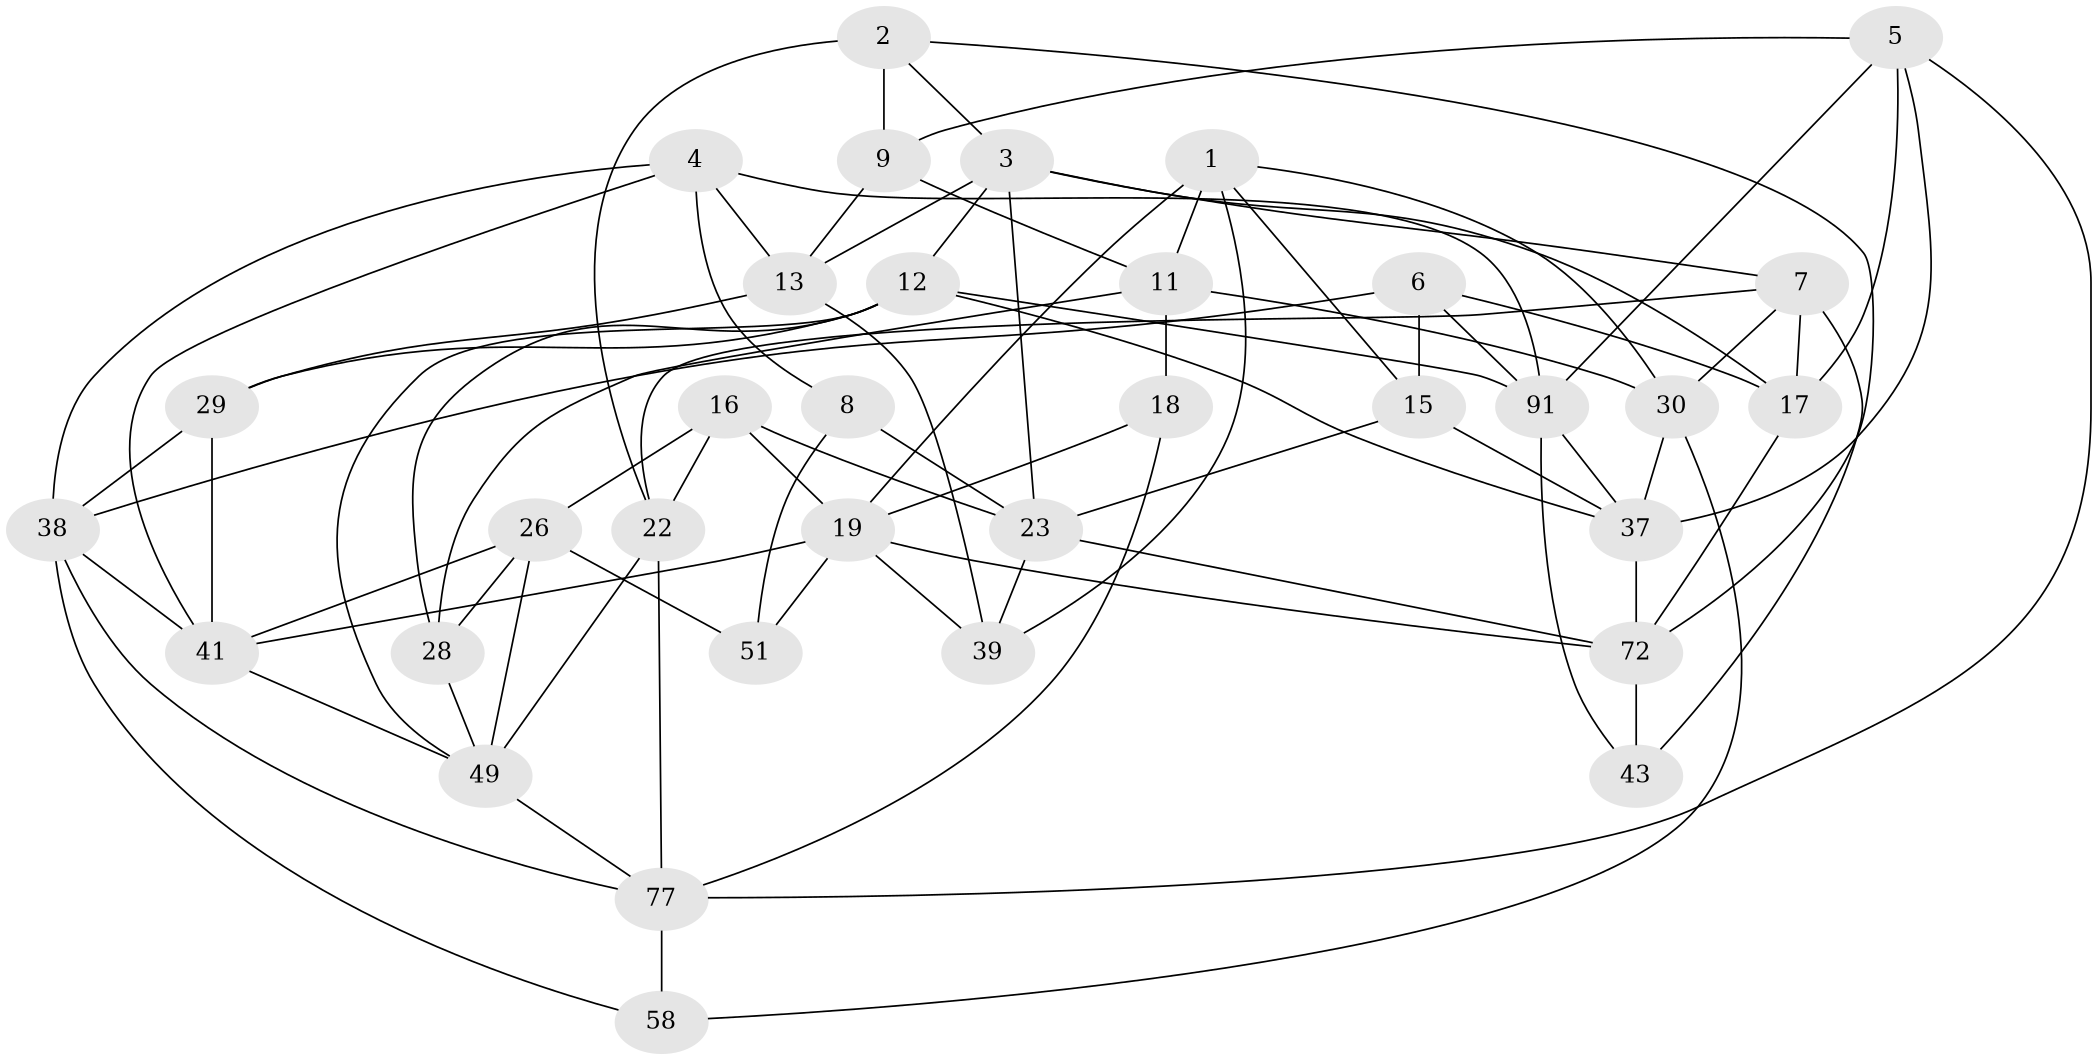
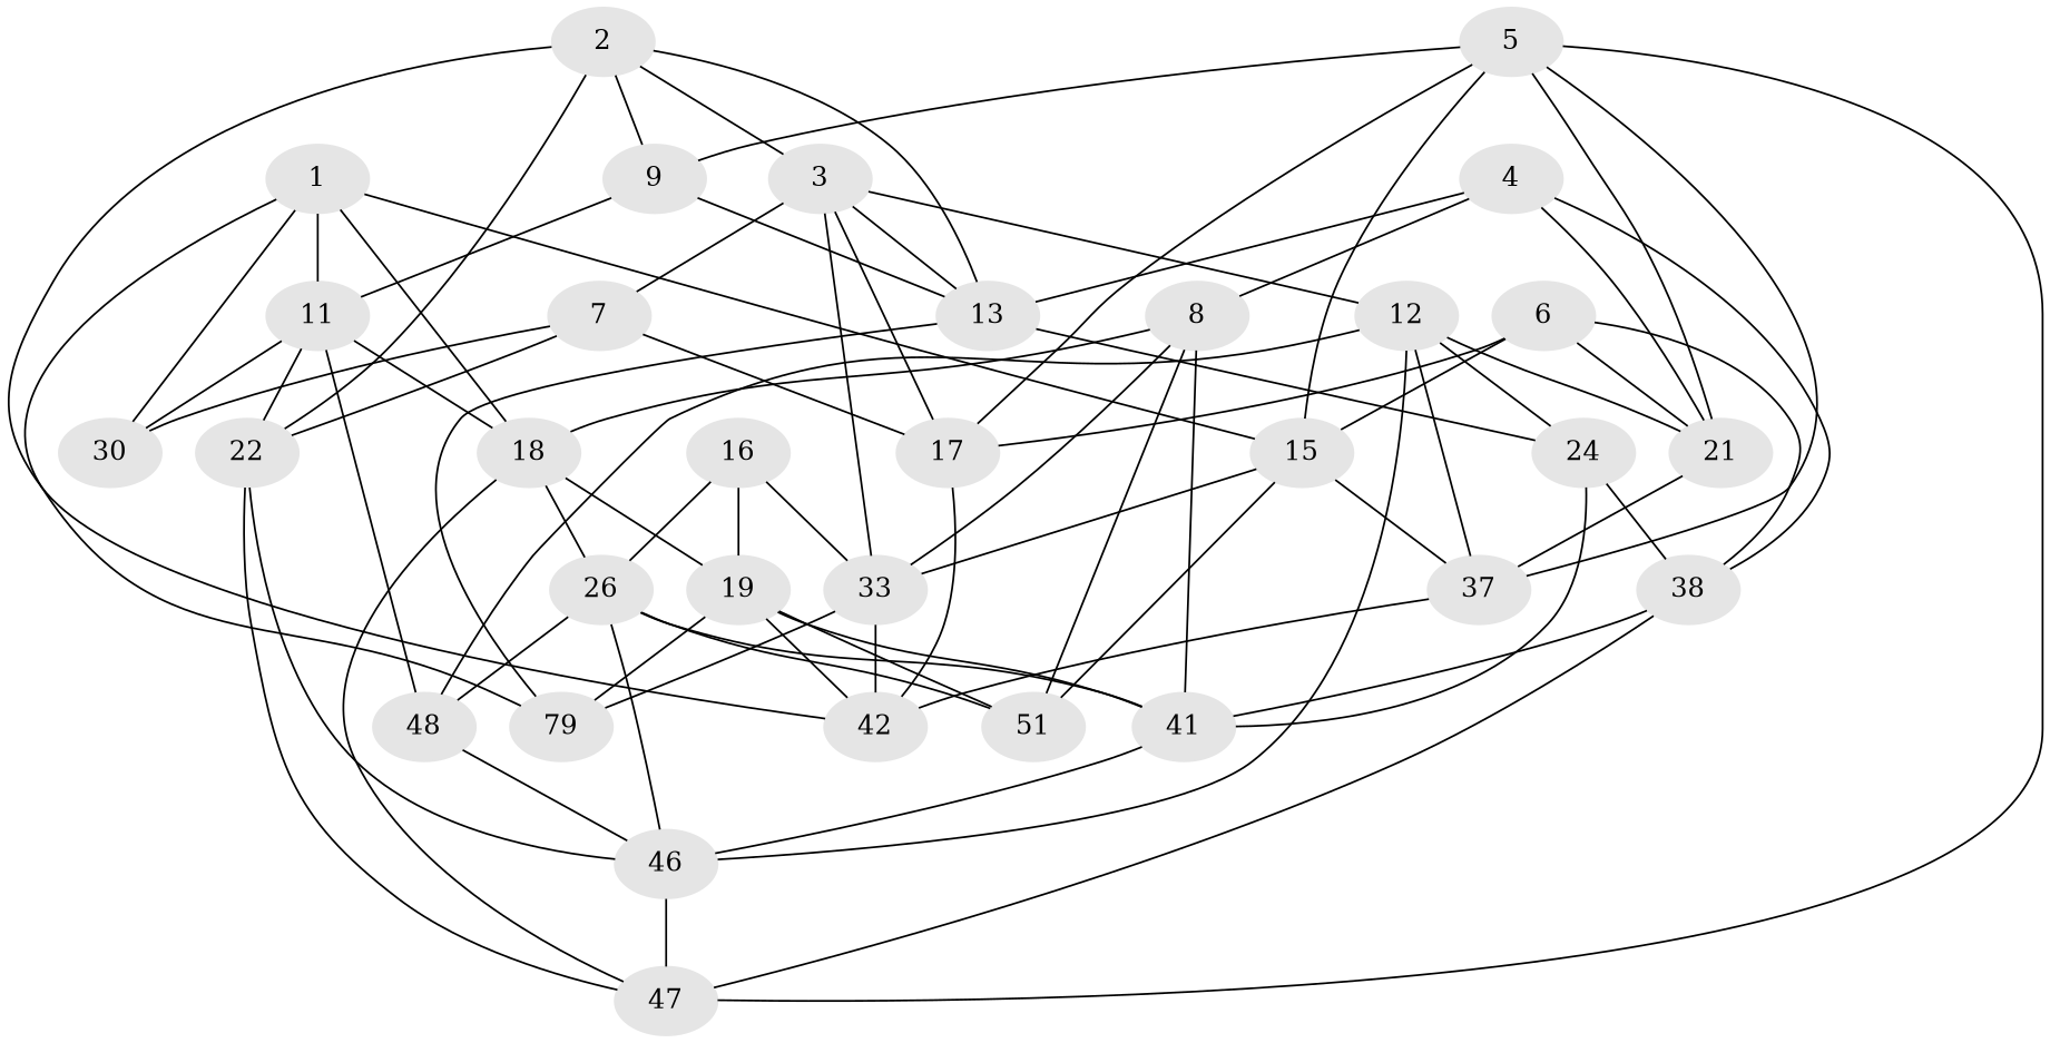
  graph {
    node [color=gray90 style=filled]
    1 [super="+14"]
    11 [super="+35"]
    15 [super="+40"]
    18 [super="+25"]
    30 [super="+57"]
-   39
-   28
-   23 [super="+44"]
+   39 [label=79]
+   28 [label=48]
+   23 [super="+44" label=33]
    n9 [label=37 super="+32"]
    51
-   47 [super="+50" label=77]
+   47 [super="+50"]
    19 [super="+33"]
    26 [super="+27"]
-   58
    2 [super="+29"]
    3 [super="+54"]
    9
    13 [super="+20"]
    22 [super="+36"]
-   42 [super="+53" label=72]
+   42 [super="+53"]
    7 [super="+34"]
    12 [super="+37"]
    17 [super="+55"]
-   24 [label=29]
-   46 [super="+48" label=49]
-   43
-   21 [super="+49" label=91]
+   24
+   46 [super="+48"]
+   21 [super="+49"]
    8 [super="+52"]
    41 [super="+45"]
    4
    38 [super="+56"]
    5 [super="+10"]
    6
    16
    1 -- 11 [weight=2]
    1 -- 15
-   1 -- 19
+   1 -- 18
    1 -- 30
    1 -- 39
    11 -- 18
    11 -- 30
    11 -- 28
    15 -- 23
    15 -- n9
+   15 -- 51
    18 -- 47
    18 -- 19
-   30 -- n9
-   30 -- 58
+   18 -- 26
    28 -- 46
    23 -- 39
    23 -- 42
    n9 -- 42
-   47 -- 58
    19 -- 39
    19 -- 51
    19 -- 42
    19 -- 41
    26 -- 28
    26 -- 51
    26 -- 46
    26 -- 41
    2 -- 3
    2 -- 9
+   2 -- 13
    2 -- 22 [weight=2]
    2 -- 42
    3 -- 23
    3 -- 13
    3 -- 7
    3 -- 12
    3 -- 17
    9 -- 11
    9 -- 13
    13 -- 39
    13 -- 24
    22 -- 47
    22 -- 46
-   42 -- 43
    7 -- 30 [weight=2]
    7 -- 22
    7 -- 17
-   7 -- 43
    12 -- 28
    12 -- n9
    12 -- 24
    12 -- 46
    12 -- 21
    17 -- 42
    24 -- 41
    24 -- 38
    46 -- 47
    21 -- n9
-   21 -- 43
+   8 -- 18
    8 -- 23
    8 -- 51
-   4 -- 41
+   8 -- 41
    41 -- 46
    4 -- 13
    4 -- 21
    4 -- 8
    4 -- 38
    38 -- 47
-   38 -- 58
    38 -- 41
+   5 -- 15
    5 -- n9
    5 -- 47
    5 -- 9
    5 -- 17
    5 -- 21
    6 -- 15
    6 -- 17
    6 -- 21
    6 -- 38
    16 -- 23
    16 -- 19
    16 -- 26
-   16 -- 22
+   11 -- 22
  }
